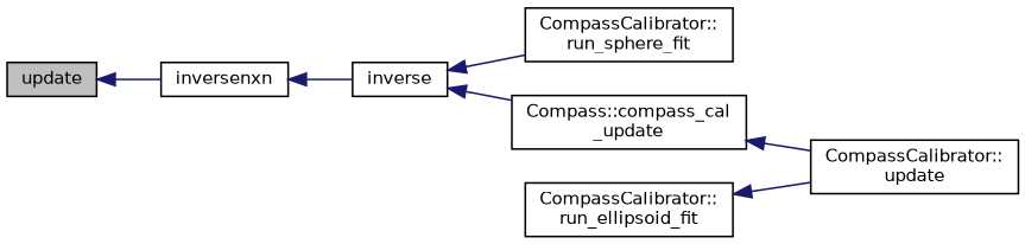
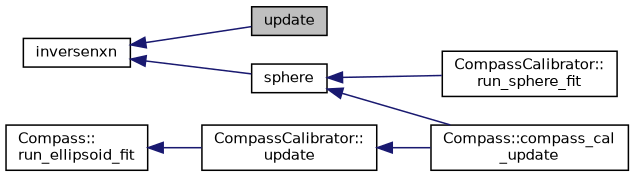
  digraph {
    rankdir=LR
    node [color=black fillcolor=white fontname=Helvetica fontsize=10 shape=record style=filled]
    edge [color=midnightblue dir=back fontname=Helvetica fontsize=10 labelfontname=Helvetica labelfontsize=10 style=solid]
    n1 [fillcolor=grey75 fontcolor=black height=0.2 label=update width=0.4]
    n2 [height=0.2 label=inversenxn width=0.4]
-   n3 [height=0.2 label=inverse width=0.4]
+   n3 [height=0.2 label=sphere width=0.4]
    n4 [height=0.2 label="CompassCalibrator::\lrun_sphere_fit" width=0.4]
    n5 [height=0.2 label="Compass::compass_cal\l_update" width=0.4]
-   n6 [height=0.2 label="CompassCalibrator::\lrun_ellipsoid_fit" width=0.4]
+   n6 [height=0.2 label="Compass::\lrun_ellipsoid_fit" width=0.4]
    n7 [height=0.2 label="CompassCalibrator::\lupdate" width=0.4]
-   n1 -> n2
+   n2 -> n1
    n2 -> n3
    n3 -> n4
    n3 -> n5
    n6 -> n7
-   n5 -> n7
+   n7 -> n5
  }
